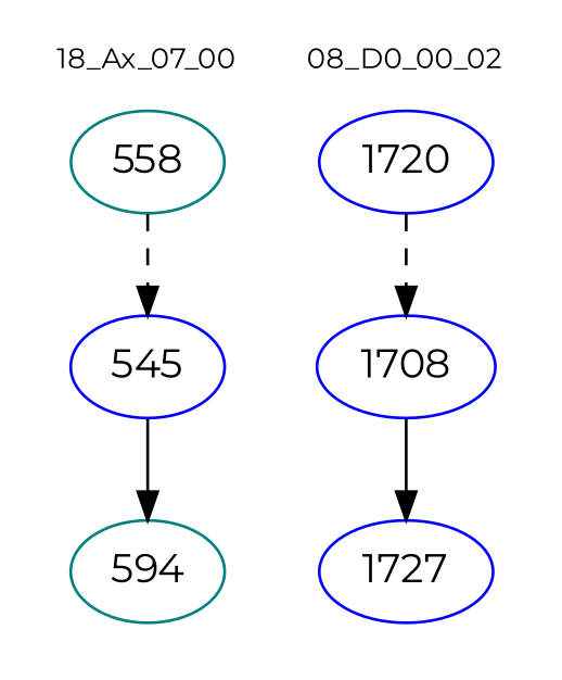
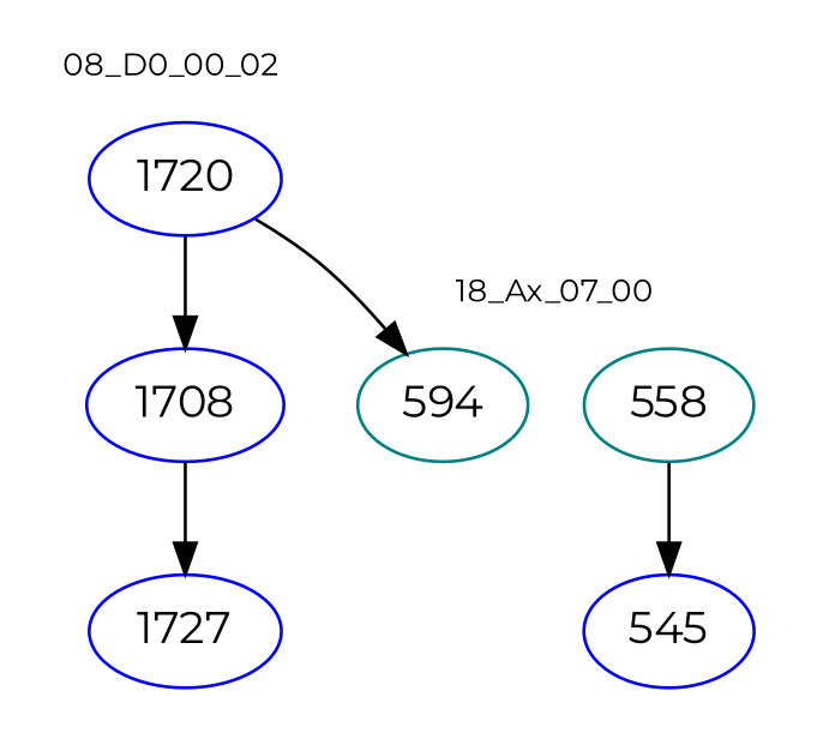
  digraph {
    fontname=Montserrat
    node [color=blue fontname=Montserrat]
    edge [color=black fontname=Montserrat style=dashed]
    n1 [color=teal label=558]
    n2 [label=545]
    n3 [color=teal label=594]
    n4 [label=1720]
    n5 [label=1708]
    n6 [label=1727]
    subgraph cluster_1 {
      color=white
      fontsize=10
      label="18_Ax_07_00"
      n1
      n2
      n3
    }
    subgraph cluster_2 {
      color=white
      fontsize=10
      label="08_D0_00_02"
      n4
      n5
      n6
    }
-   n1 -> n2
-   n2 -> n3 [style=solid]
-   n4 -> n5
+   n1 -> n2 [style=solid]
+   n4 -> n3 [style=solid]
+   n4 -> n5 [style=solid]
    n5 -> n6 [style=solid]
  }
